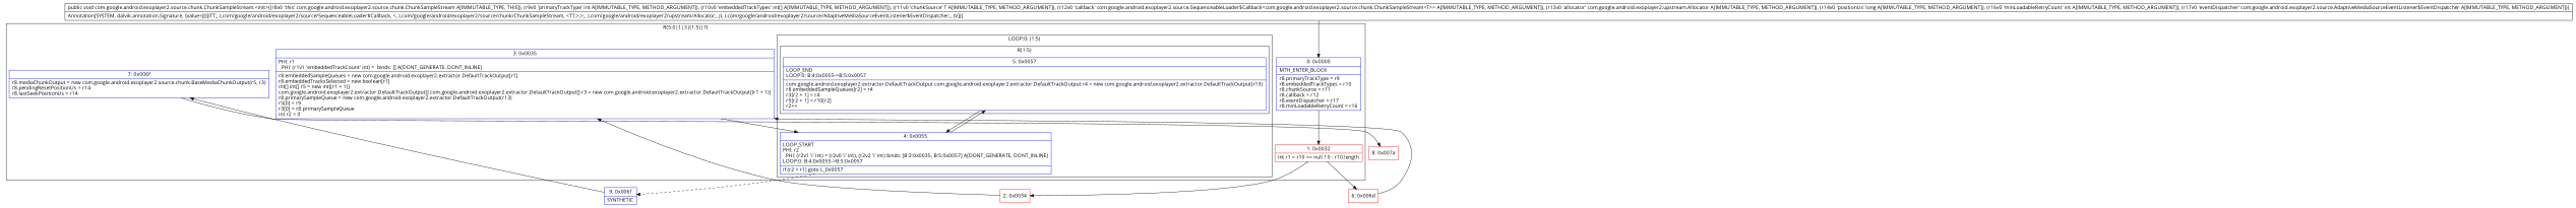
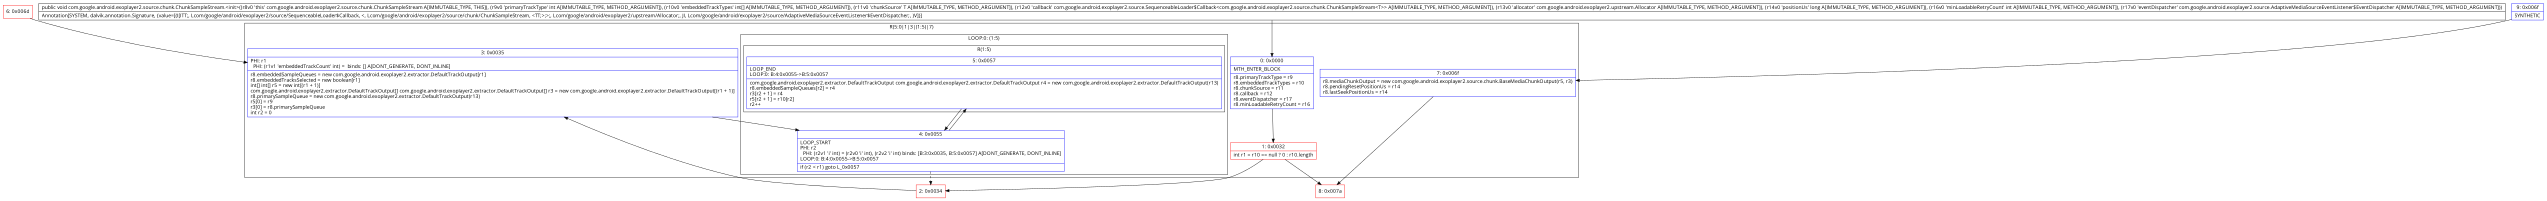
  digraph {
    fontname="Open Sans"
    node [color=blue fontname="Open Sans" shape=record]
    edge [fontname="Open Sans"]
    n1 [label="{5\:\ 0x0057|LOOP_END\lLOOP:0: B:4:0x0055\-\>B:5:0x0057\l|com.google.android.exoplayer2.extractor.DefaultTrackOutput com.google.android.exoplayer2.extractor.DefaultTrackOutput r4 = new com.google.android.exoplayer2.extractor.DefaultTrackOutput(r13)\lr8.embeddedSampleQueues[r2] = r4\lr3[r2 + 1] = r4\lr5[r2 + 1] = r10[r2]\lr2++\l}"]
    n2 [label="{4\:\ 0x0055|LOOP_START\lPHI: r2 \l  PHI: (r2v1 'i' int) = (r2v0 'i' int), (r2v2 'i' int) binds: [B:3:0x0035, B:5:0x0057] A[DONT_GENERATE, DONT_INLINE]\lLOOP:0: B:4:0x0055\-\>B:5:0x0057\l|if (r2 \< r1) goto L_0x0057\l}"]
    n3 [label="{0\:\ 0x0000|MTH_ENTER_BLOCK\l|r8.primaryTrackType = r9\lr8.embeddedTrackTypes = r10\lr8.chunkSource = r11\lr8.callback = r12\lr8.eventDispatcher = r17\lr8.minLoadableRetryCount = r16\l}"]
    n4 [color=red label="{1\:\ 0x0032|int r1 = r10 == null ? 0 : r10.length\l}"]
    n5 [label="{3\:\ 0x0035|PHI: r1 \l  PHI: (r1v1 'embeddedTrackCount' int) =  binds: [] A[DONT_GENERATE, DONT_INLINE]\l|r8.embeddedSampleQueues = new com.google.android.exoplayer2.extractor.DefaultTrackOutput[r1]\lr8.embeddedTracksSelected = new boolean[r1]\lint[] int[] r5 = new int[(r1 + 1)]\lcom.google.android.exoplayer2.extractor.DefaultTrackOutput[] com.google.android.exoplayer2.extractor.DefaultTrackOutput[] r3 = new com.google.android.exoplayer2.extractor.DefaultTrackOutput[(r1 + 1)]\lr8.primarySampleQueue = new com.google.android.exoplayer2.extractor.DefaultTrackOutput(r13)\lr5[0] = r9\lr3[0] = r8.primarySampleQueue\lint r2 = 0\l}"]
    n6 [label="{7\:\ 0x006f|r8.mediaChunkOutput = new com.google.android.exoplayer2.source.chunk.BaseMediaChunkOutput(r5, r3)\lr8.pendingResetPositionUs = r14\lr8.lastSeekPositionUs = r14\l}"]
    n7 [label="{9\:\ 0x006f|SYNTHETIC\l}"]
    n8 [color=red label="{2\:\ 0x0034}"]
    n9 [color=red label="{6\:\ 0x006d}"]
    n10 [color=red label="{8\:\ 0x007a}"]
    n11 [label="{public void com.google.android.exoplayer2.source.chunk.ChunkSampleStream.\<init\>((r8v0 'this' com.google.android.exoplayer2.source.chunk.ChunkSampleStream A[IMMUTABLE_TYPE, THIS]), (r9v0 'primaryTrackType' int A[IMMUTABLE_TYPE, METHOD_ARGUMENT]), (r10v0 'embeddedTrackTypes' int[] A[IMMUTABLE_TYPE, METHOD_ARGUMENT]), (r11v0 'chunkSource' T A[IMMUTABLE_TYPE, METHOD_ARGUMENT]), (r12v0 'callback' com.google.android.exoplayer2.source.SequenceableLoader$Callback\<com.google.android.exoplayer2.source.chunk.ChunkSampleStream\<T\>\> A[IMMUTABLE_TYPE, METHOD_ARGUMENT]), (r13v0 'allocator' com.google.android.exoplayer2.upstream.Allocator A[IMMUTABLE_TYPE, METHOD_ARGUMENT]), (r14v0 'positionUs' long A[IMMUTABLE_TYPE, METHOD_ARGUMENT]), (r16v0 'minLoadableRetryCount' int A[IMMUTABLE_TYPE, METHOD_ARGUMENT]), (r17v0 'eventDispatcher' com.google.android.exoplayer2.source.AdaptiveMediaSourceEventListener$EventDispatcher A[IMMUTABLE_TYPE, METHOD_ARGUMENT]))  | Annotation[SYSTEM, dalvik.annotation.Signature, \{value=[(I[ITT;, Lcom\/google\/android\/exoplayer2\/source\/SequenceableLoader$Callback, \<, Lcom\/google\/android\/exoplayer2\/source\/chunk\/ChunkSampleStream, \<TT;\>;\>;, Lcom\/google\/android\/exoplayer2\/upstream\/Allocator;, JI, Lcom\/google\/android\/exoplayer2\/source\/AdaptiveMediaSourceEventListener$EventDispatcher;, )V]\}]\l}" color=""]
    subgraph cluster_1 {
      label="R(5:0|1|3|(1:5)|7)"
      n3
      n4
      n5
      n6
      subgraph cluster_2 {
        label="LOOP:0: (1:5)"
        n2
        subgraph cluster_3 {
          label="R(1:5)"
          n1
        }
      }
    }
    n1 -> n2
    n2 -> n1
-   n2 -> n7 [style=dashed]
+   n2 -> n8 [style=dashed]
    n3 -> n4
    n4 -> n8
-   n4 -> n9
+   n4 -> n10
    n5 -> n2
    n6 -> n10
    n7 -> n6
    n8 -> n5
    n9 -> n5
    n11 -> n3
  }
